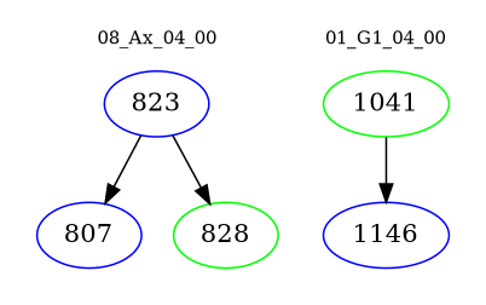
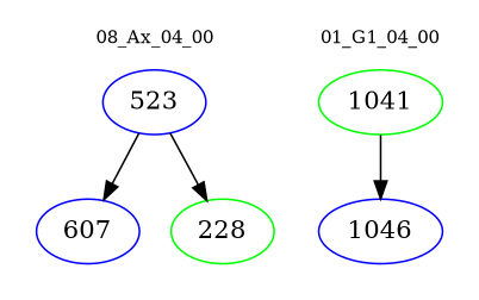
  digraph {
    node [color=blue]
    edge [color=black]
-   n1 [label=823]
-   n2 [label=807]
-   n3 [color=green label=828]
+   n1 [label=523]
+   n2 [label=607]
+   n3 [color=green label=228]
    n4 [color=green label=1041]
-   n5 [label=1146]
+   n5 [label=1046]
    subgraph cluster_1 {
      color=white
      fontsize=10
      label="08_Ax_04_00"
      n1
      n2
      n3
    }
    subgraph cluster_2 {
      color=white
      fontsize=10
      label="01_G1_04_00"
      n4
      n5
    }
    n1 -> n2
    n1 -> n3
    n4 -> n5
  }
